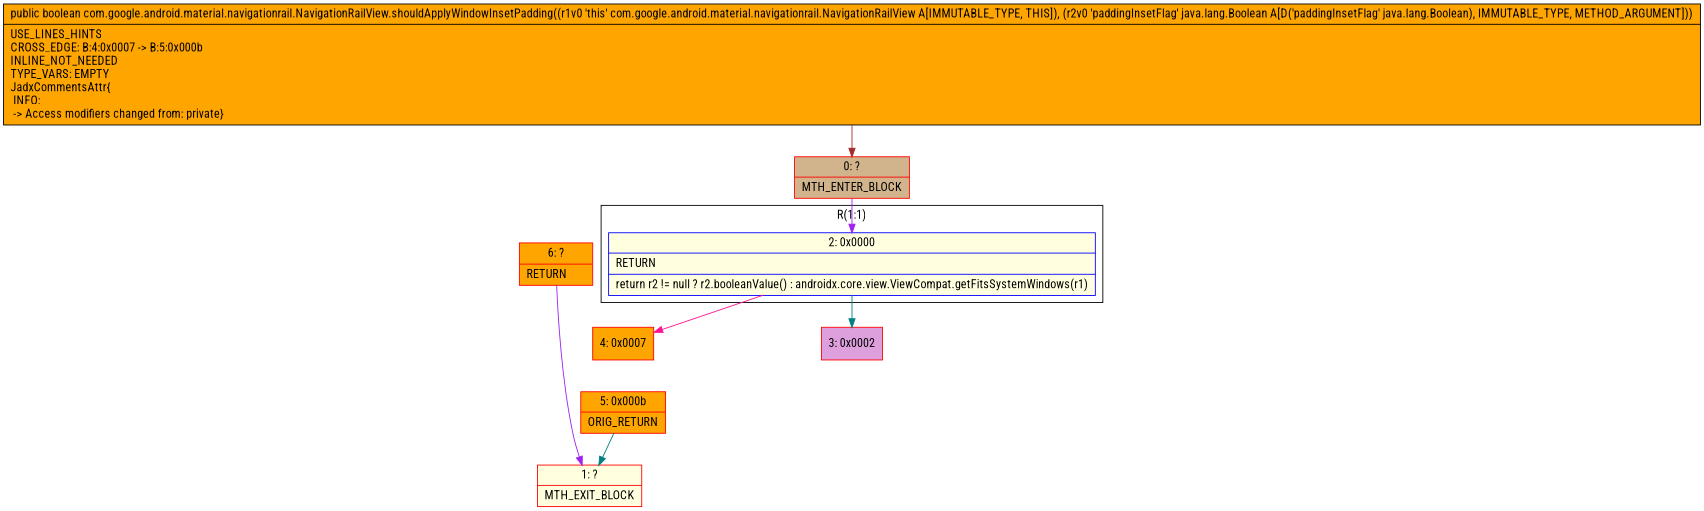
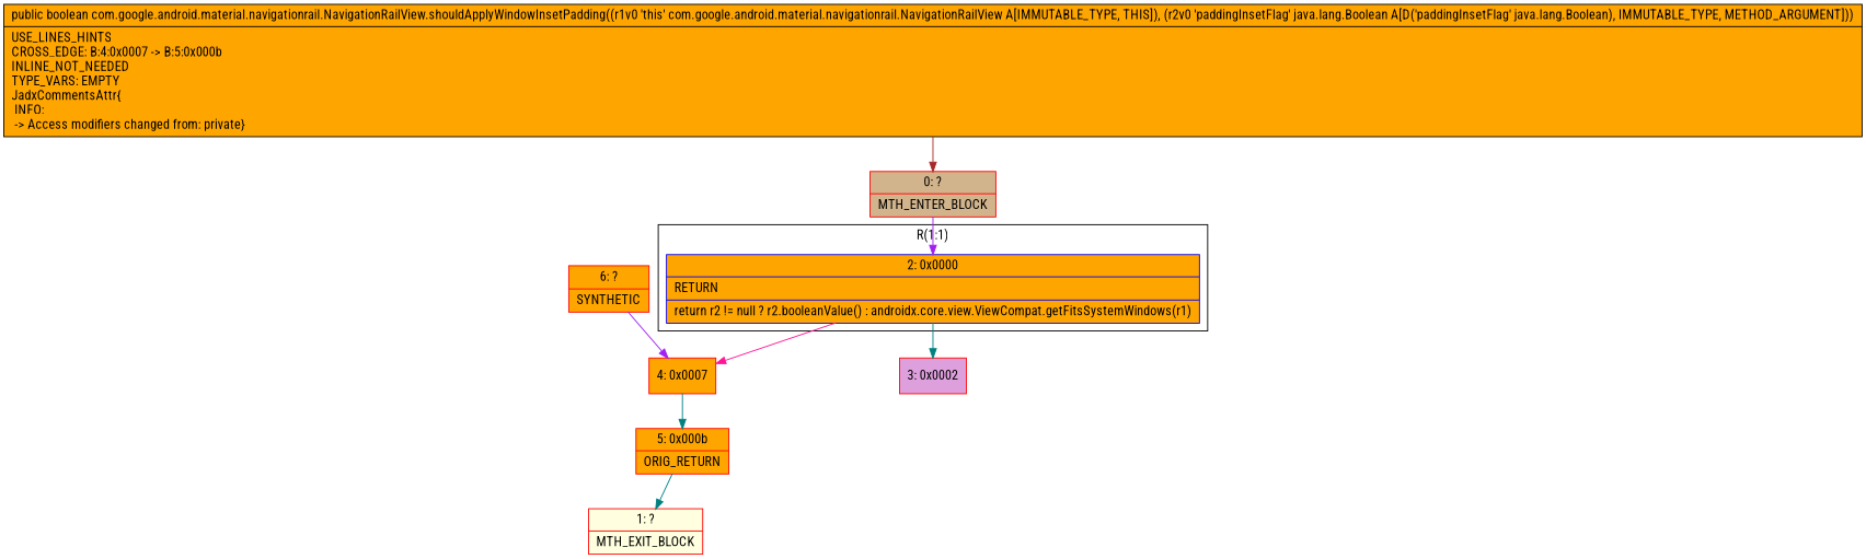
  digraph {
    fontname="Roboto Condensed"
    node [color=red fillcolor=orange fontname="Roboto Condensed" shape=record style=filled]
    edge [color=teal fontname="Roboto Condensed"]
-   n1 [color=blue fillcolor=lightyellow label="{2\:\ 0x0000|RETURN\l|return r2 != null ? r2.booleanValue() : androidx.core.view.ViewCompat.getFitsSystemWindows(r1)\l}"]
+   n1 [color=blue label="{2\:\ 0x0000|RETURN\l|return r2 != null ? r2.booleanValue() : androidx.core.view.ViewCompat.getFitsSystemWindows(r1)\l}"]
    n2 [fillcolor=plum label="{3\:\ 0x0002}"]
    n3 [label="{4\:\ 0x0007}"]
    n4 [label="{5\:\ 0x000b|ORIG_RETURN\l}"]
    n5 [fillcolor=tan label="{0\:\ ?|MTH_ENTER_BLOCK\l}"]
-   n6 [label="{6\:\ ?|RETURN\l}"]
+   n6 [label="{6\:\ ?|SYNTHETIC\l}"]
    n7 [fillcolor=lightyellow label="{1\:\ ?|MTH_EXIT_BLOCK\l}"]
    n8 [label="{public boolean com.google.android.material.navigationrail.NavigationRailView.shouldApplyWindowInsetPadding((r1v0 'this' com.google.android.material.navigationrail.NavigationRailView A[IMMUTABLE_TYPE, THIS]), (r2v0 'paddingInsetFlag' java.lang.Boolean A[D('paddingInsetFlag' java.lang.Boolean), IMMUTABLE_TYPE, METHOD_ARGUMENT]))  | USE_LINES_HINTS\lCROSS_EDGE: B:4:0x0007 \-\> B:5:0x000b\lINLINE_NOT_NEEDED\lTYPE_VARS: EMPTY\lJadxCommentsAttr\{\l INFO: \l \-\> Access modifiers changed from: private\}\l}" color=""]
    subgraph cluster_1 {
      label="R(1:1)"
      n1
    }
    n1 -> n2
    n1 -> n3 [color=deeppink]
+   n3 -> n4
    n4 -> n7
    n5 -> n1 [color=purple]
-   n6 -> n7 [color=purple]
+   n6 -> n3 [color=purple]
    n8 -> n5 [color=brown]
  }
